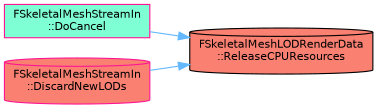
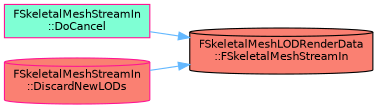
  digraph {
    rankdir=LR
    node [color=deeppink fillcolor=salmon fontname=Helvetica fontsize=10 shape=cylinder style=filled]
    edge [color=steelblue1 fontname=Helvetica fontsize=10 labelfontname=Helvetica labelfontsize=10 style=solid]
    n1 [fillcolor=aquamarine fontcolor=black height=0.2 label="FSkeletalMeshStreamIn\l::DoCancel" shape=box width=0.4]
-   n2 [color=black height=0.2 label="FSkeletalMeshLODRenderData\l::ReleaseCPUResources" width=0.4]
+   n2 [color=black height=0.2 label="FSkeletalMeshLODRenderData\l::FSkeletalMeshStreamIn" width=0.4]
    n3 [height=0.2 label="FSkeletalMeshStreamIn\l::DiscardNewLODs" width=0.4]
    n1 -> n2
    n3 -> n2
  }
